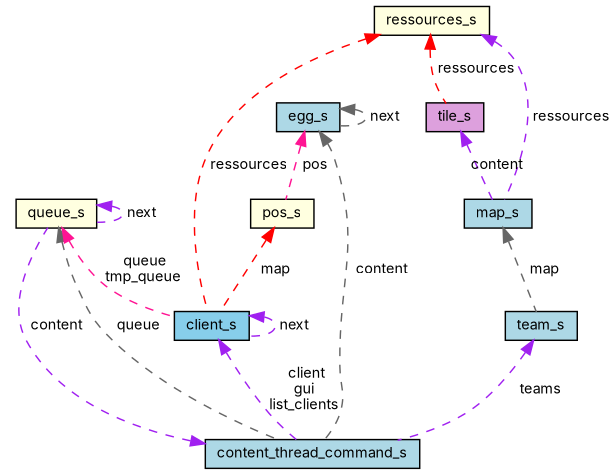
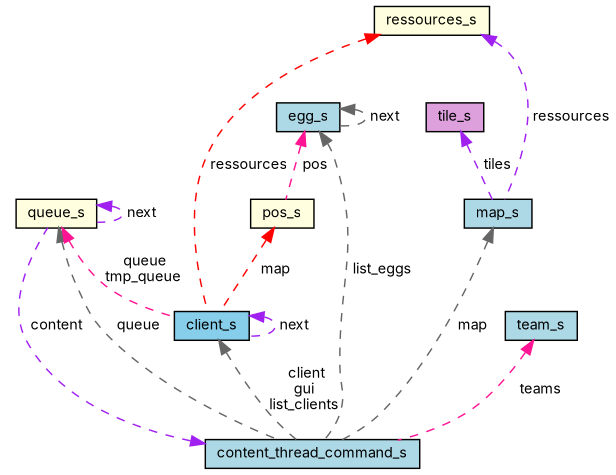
  digraph {
    fontname=Inter
    node [color=black fillcolor=lightblue fontname=Inter fontsize=10 shape=record style=filled]
    edge [color=purple dir=back fontname=Inter fontsize=10 labelfontname=Helvetica labelfontsize=10 style=dashed]
    n1 [fillcolor=lightyellow fontcolor=black height=0.2 label=queue_s width=0.4]
    n2 [height=0.2 label=content_thread_command_s width=0.4]
    n3 [fillcolor=skyblue height=0.2 label=client_s width=0.4]
    n4 [height=0.2 label=team_s width=0.4]
    n5 [fillcolor=lightyellow height=0.2 label=pos_s width=0.4]
    n6 [height=0.2 label=egg_s width=0.4]
    n7 [fillcolor=lightyellow height=0.2 label=ressources_s width=0.4]
    n8 [height=0.2 label=map_s width=0.4]
    n9 [fillcolor=plum height=0.2 label=tile_s width=0.4]
    n1 -> n1 [label=" next"]
    n1 -> n2 [color=gray40 label=" queue"]
    n1 -> n3 [color=deeppink label=" queue\ntmp_queue"]
    n2 -> n1 [label=" content"]
-   n3 -> n2 [label=" client\ngui\nlist_clients"]
+   n3 -> n2 [color=gray40 label=" client\ngui\nlist_clients"]
    n3 -> n3 [label=" next"]
-   n4 -> n2 [label=" teams"]
+   n4 -> n2 [color=deeppink label=" teams"]
    n5 -> n3 [color=red label=" map"]
-   n6 -> n2 [color=gray40 label=" content"]
+   n6 -> n2 [color=gray40 label=" list_eggs"]
    n6 -> n5 [color=deeppink label=" pos"]
    n6 -> n6 [color=gray40 label=" next"]
    n7 -> n3 [color=red label=" ressources"]
    n7 -> n8 [label=" ressources"]
-   n7 -> n9 [color=red label=" ressources"]
-   n8 -> n4 [color=gray40 label=" map"]
-   n9 -> n8 [label=" content"]
+   n8 -> n2 [color=gray40 label=" map"]
+   n9 -> n8 [label=" tiles"]
  }
